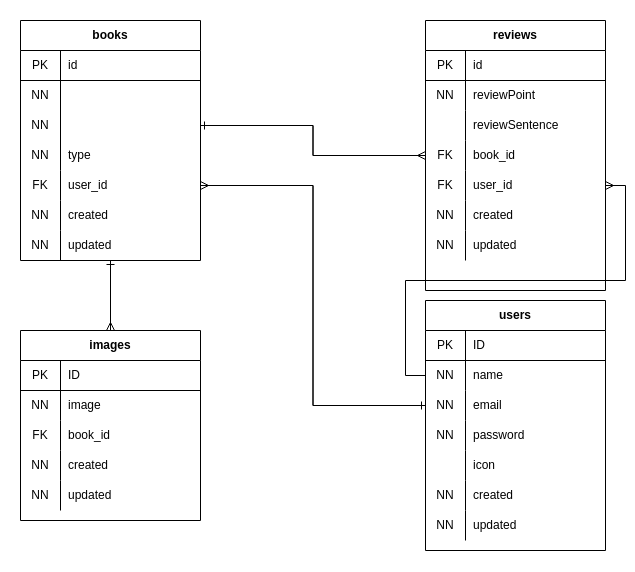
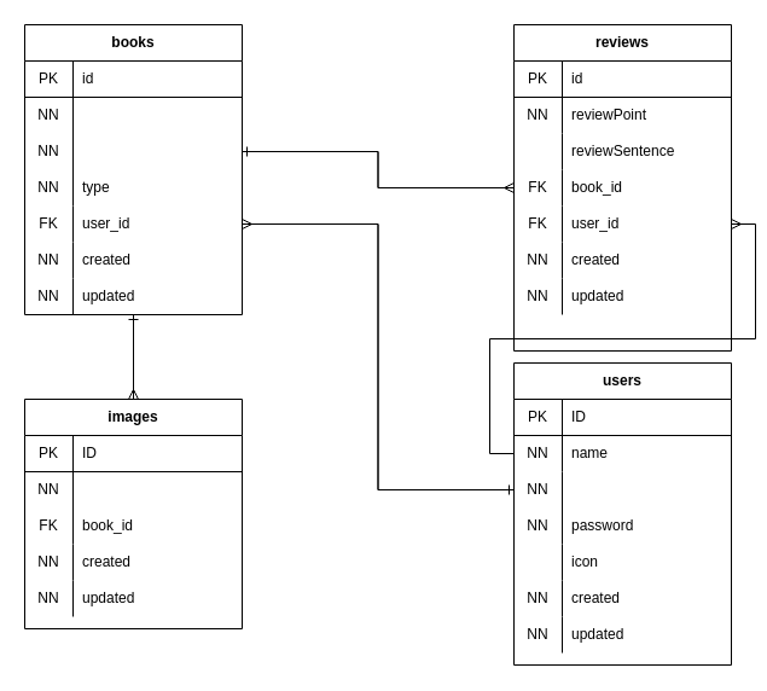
  <mxCell id="0" />
  <mxCell id="1" parent="0" />
  <mxCell id="2" value="users" style="shape=table;html=1;whiteSpace=wrap;startSize=30;container=1;collapsible=0;childLayout=tableLayout;fixedRows=1;rowLines=0;fontStyle=1;align=center;" parent="1" vertex="1"><mxGeometry x="425" y="300" width="180" height="250" as="geometry" /></mxCell>
  <mxCell id="3" value="" style="shape=partialRectangle;html=1;whiteSpace=wrap;collapsible=0;dropTarget=0;pointerEvents=0;fillColor=none;top=0;left=0;bottom=1;right=0;points=[[0,0.5],[1,0.5]];portConstraint=eastwest;" parent="2" vertex="1"><mxGeometry y="30" width="180" height="30" as="geometry" /></mxCell>
  <mxCell id="4" value="PK" style="shape=partialRectangle;html=1;whiteSpace=wrap;connectable=0;fillColor=none;top=0;left=0;bottom=0;right=0;overflow=hidden;" parent="3" vertex="1"><mxGeometry width="40" height="30" as="geometry" /></mxCell>
  <mxCell id="5" value="ID" style="shape=partialRectangle;html=1;whiteSpace=wrap;connectable=0;fillColor=none;top=0;left=0;bottom=0;right=0;align=left;spacingLeft=6;overflow=hidden;" parent="3" vertex="1"><mxGeometry x="40" width="140" height="30" as="geometry" /></mxCell>
  <mxCell id="6" value="" style="shape=partialRectangle;html=1;whiteSpace=wrap;collapsible=0;dropTarget=0;pointerEvents=0;fillColor=none;top=0;left=0;bottom=0;right=0;points=[[0,0.5],[1,0.5]];portConstraint=eastwest;" parent="2" vertex="1"><mxGeometry y="60" width="180" height="30" as="geometry" /></mxCell>
  <mxCell id="7" value="NN" style="shape=partialRectangle;html=1;whiteSpace=wrap;connectable=0;fillColor=none;top=0;left=0;bottom=0;right=0;overflow=hidden;" parent="6" vertex="1"><mxGeometry width="40" height="30" as="geometry" /></mxCell>
  <mxCell id="8" value="name" style="shape=partialRectangle;html=1;whiteSpace=wrap;connectable=0;fillColor=none;top=0;left=0;bottom=0;right=0;align=left;spacingLeft=6;overflow=hidden;" parent="6" vertex="1"><mxGeometry x="40" width="140" height="30" as="geometry" /></mxCell>
  <mxCell id="9" value="" style="shape=partialRectangle;html=1;whiteSpace=wrap;collapsible=0;dropTarget=0;pointerEvents=0;fillColor=none;top=0;left=0;bottom=0;right=0;points=[[0,0.5],[1,0.5]];portConstraint=eastwest;" parent="2" vertex="1"><mxGeometry y="90" width="180" height="30" as="geometry" /></mxCell>
  <mxCell id="10" value="NN" style="shape=partialRectangle;html=1;whiteSpace=wrap;connectable=0;fillColor=none;top=0;left=0;bottom=0;right=0;overflow=hidden;" parent="9" vertex="1"><mxGeometry width="40" height="30" as="geometry" /></mxCell>
- <mxCell id="11" value="email" style="shape=partialRectangle;html=1;whiteSpace=wrap;connectable=0;fillColor=none;top=0;left=0;bottom=0;right=0;align=left;spacingLeft=6;overflow=hidden;" parent="9" vertex="1"><mxGeometry x="40" width="140" height="30" as="geometry" /></mxCell>
  <mxCell id="12" style="shape=partialRectangle;html=1;whiteSpace=wrap;collapsible=0;dropTarget=0;pointerEvents=0;fillColor=none;top=0;left=0;bottom=0;right=0;points=[[0,0.5],[1,0.5]];portConstraint=eastwest;" parent="2" vertex="1"><mxGeometry y="120" width="180" height="30" as="geometry" /></mxCell>
  <mxCell id="13" value="NN" style="shape=partialRectangle;html=1;whiteSpace=wrap;connectable=0;fillColor=none;top=0;left=0;bottom=0;right=0;overflow=hidden;" parent="12" vertex="1"><mxGeometry width="40" height="30" as="geometry" /></mxCell>
  <mxCell id="14" value="password" style="shape=partialRectangle;html=1;whiteSpace=wrap;connectable=0;fillColor=none;top=0;left=0;bottom=0;right=0;align=left;spacingLeft=6;overflow=hidden;" parent="12" vertex="1"><mxGeometry x="40" width="140" height="30" as="geometry" /></mxCell>
  <mxCell id="15" style="shape=partialRectangle;html=1;whiteSpace=wrap;collapsible=0;dropTarget=0;pointerEvents=0;fillColor=none;top=0;left=0;bottom=0;right=0;points=[[0,0.5],[1,0.5]];portConstraint=eastwest;" vertex="1" parent="2"><mxGeometry y="150" width="180" height="30" as="geometry" /></mxCell>
  <mxCell id="16" style="shape=partialRectangle;html=1;whiteSpace=wrap;connectable=0;fillColor=none;top=0;left=0;bottom=0;right=0;overflow=hidden;" vertex="1" parent="15"><mxGeometry width="40" height="30" as="geometry" /></mxCell>
  <mxCell id="17" value="icon" style="shape=partialRectangle;html=1;whiteSpace=wrap;connectable=0;fillColor=none;top=0;left=0;bottom=0;right=0;align=left;spacingLeft=6;overflow=hidden;" vertex="1" parent="15"><mxGeometry x="40" width="140" height="30" as="geometry" /></mxCell>
  <mxCell id="18" style="shape=partialRectangle;html=1;whiteSpace=wrap;collapsible=0;dropTarget=0;pointerEvents=0;fillColor=none;top=0;left=0;bottom=0;right=0;points=[[0,0.5],[1,0.5]];portConstraint=eastwest;" parent="2" vertex="1"><mxGeometry y="180" width="180" height="30" as="geometry" /></mxCell>
  <mxCell id="19" value="NN" style="shape=partialRectangle;html=1;whiteSpace=wrap;connectable=0;fillColor=none;top=0;left=0;bottom=0;right=0;overflow=hidden;" parent="18" vertex="1"><mxGeometry width="40" height="30" as="geometry" /></mxCell>
  <mxCell id="20" value="created" style="shape=partialRectangle;html=1;whiteSpace=wrap;connectable=0;fillColor=none;top=0;left=0;bottom=0;right=0;align=left;spacingLeft=6;overflow=hidden;" parent="18" vertex="1"><mxGeometry x="40" width="140" height="30" as="geometry" /></mxCell>
  <mxCell id="21" style="shape=partialRectangle;html=1;whiteSpace=wrap;collapsible=0;dropTarget=0;pointerEvents=0;fillColor=none;top=0;left=0;bottom=0;right=0;points=[[0,0.5],[1,0.5]];portConstraint=eastwest;" parent="2" vertex="1"><mxGeometry y="210" width="180" height="30" as="geometry" /></mxCell>
  <mxCell id="22" value="&lt;span&gt;NN&lt;/span&gt;" style="shape=partialRectangle;html=1;whiteSpace=wrap;connectable=0;fillColor=none;top=0;left=0;bottom=0;right=0;overflow=hidden;" parent="21" vertex="1"><mxGeometry width="40" height="30" as="geometry" /></mxCell>
  <mxCell id="23" value="updated" style="shape=partialRectangle;html=1;whiteSpace=wrap;connectable=0;fillColor=none;top=0;left=0;bottom=0;right=0;align=left;spacingLeft=6;overflow=hidden;" parent="21" vertex="1"><mxGeometry x="40" width="140" height="30" as="geometry" /></mxCell>
  <mxCell id="24" style="edgeStyle=orthogonalEdgeStyle;rounded=0;orthogonalLoop=1;jettySize=auto;html=1;entryX=0.5;entryY=0;entryDx=0;entryDy=0;endArrow=ERmany;endFill=0;" parent="1" source="25" target="68" edge="1"><mxGeometry relative="1" as="geometry" /></mxCell>
  <mxCell id="25" value="books" style="shape=table;html=1;whiteSpace=wrap;startSize=30;container=1;collapsible=0;childLayout=tableLayout;fixedRows=1;rowLines=0;fontStyle=1;align=center;" parent="1" vertex="1"><mxGeometry x="20" y="20" width="180" height="240" as="geometry" /></mxCell>
  <mxCell id="26" value="" style="shape=partialRectangle;html=1;whiteSpace=wrap;collapsible=0;dropTarget=0;pointerEvents=0;fillColor=none;top=0;left=0;bottom=1;right=0;points=[[0,0.5],[1,0.5]];portConstraint=eastwest;" parent="25" vertex="1"><mxGeometry y="30" width="180" height="30" as="geometry" /></mxCell>
  <mxCell id="27" value="PK" style="shape=partialRectangle;html=1;whiteSpace=wrap;connectable=0;fillColor=none;top=0;left=0;bottom=0;right=0;overflow=hidden;" parent="26" vertex="1"><mxGeometry width="40" height="30" as="geometry" /></mxCell>
  <mxCell id="28" value="id" style="shape=partialRectangle;html=1;whiteSpace=wrap;connectable=0;fillColor=none;top=0;left=0;bottom=0;right=0;align=left;spacingLeft=6;overflow=hidden;" parent="26" vertex="1"><mxGeometry x="40" width="140" height="30" as="geometry" /></mxCell>
  <mxCell id="29" value="" style="shape=partialRectangle;html=1;whiteSpace=wrap;collapsible=0;dropTarget=0;pointerEvents=0;fillColor=none;top=0;left=0;bottom=0;right=0;points=[[0,0.5],[1,0.5]];portConstraint=eastwest;" parent="25" vertex="1"><mxGeometry y="60" width="180" height="30" as="geometry" /></mxCell>
  <mxCell id="30" value="NN" style="shape=partialRectangle;html=1;whiteSpace=wrap;connectable=0;fillColor=none;top=0;left=0;bottom=0;right=0;overflow=hidden;" parent="29" vertex="1"><mxGeometry width="40" height="30" as="geometry" /></mxCell>
  <mxCell id="31" value="" style="shape=partialRectangle;html=1;whiteSpace=wrap;collapsible=0;dropTarget=0;pointerEvents=0;fillColor=none;top=0;left=0;bottom=0;right=0;points=[[0,0.5],[1,0.5]];portConstraint=eastwest;" parent="25" vertex="1"><mxGeometry y="90" width="180" height="30" as="geometry" /></mxCell>
  <mxCell id="32" value="NN" style="shape=partialRectangle;html=1;whiteSpace=wrap;connectable=0;fillColor=none;top=0;left=0;bottom=0;right=0;overflow=hidden;" parent="31" vertex="1"><mxGeometry width="40" height="30" as="geometry" /></mxCell>
  <mxCell id="33" style="shape=partialRectangle;html=1;whiteSpace=wrap;collapsible=0;dropTarget=0;pointerEvents=0;fillColor=none;top=0;left=0;bottom=0;right=0;points=[[0,0.5],[1,0.5]];portConstraint=eastwest;" parent="25" vertex="1"><mxGeometry y="120" width="180" height="30" as="geometry" /></mxCell>
  <mxCell id="34" value="NN" style="shape=partialRectangle;html=1;whiteSpace=wrap;connectable=0;fillColor=none;top=0;left=0;bottom=0;right=0;overflow=hidden;" parent="33" vertex="1"><mxGeometry width="40" height="30" as="geometry" /></mxCell>
  <mxCell id="35" value="type" style="shape=partialRectangle;html=1;whiteSpace=wrap;connectable=0;fillColor=none;top=0;left=0;bottom=0;right=0;align=left;spacingLeft=6;overflow=hidden;" parent="33" vertex="1"><mxGeometry x="40" width="140" height="30" as="geometry" /></mxCell>
  <mxCell id="36" style="shape=partialRectangle;html=1;whiteSpace=wrap;collapsible=0;dropTarget=0;pointerEvents=0;fillColor=none;top=0;left=0;bottom=0;right=0;points=[[0,0.5],[1,0.5]];portConstraint=eastwest;" parent="25" vertex="1"><mxGeometry y="150" width="180" height="30" as="geometry" /></mxCell>
  <mxCell id="37" value="FK" style="shape=partialRectangle;html=1;whiteSpace=wrap;connectable=0;fillColor=none;top=0;left=0;bottom=0;right=0;overflow=hidden;" parent="36" vertex="1"><mxGeometry width="40" height="30" as="geometry" /></mxCell>
  <mxCell id="38" value="user_id" style="shape=partialRectangle;html=1;whiteSpace=wrap;connectable=0;fillColor=none;top=0;left=0;bottom=0;right=0;align=left;spacingLeft=6;overflow=hidden;" parent="36" vertex="1"><mxGeometry x="40" width="140" height="30" as="geometry" /></mxCell>
  <mxCell id="39" style="shape=partialRectangle;html=1;whiteSpace=wrap;collapsible=0;dropTarget=0;pointerEvents=0;fillColor=none;top=0;left=0;bottom=0;right=0;points=[[0,0.5],[1,0.5]];portConstraint=eastwest;" parent="25" vertex="1"><mxGeometry y="180" width="180" height="30" as="geometry" /></mxCell>
  <mxCell id="40" value="NN" style="shape=partialRectangle;html=1;whiteSpace=wrap;connectable=0;fillColor=none;top=0;left=0;bottom=0;right=0;overflow=hidden;" parent="39" vertex="1"><mxGeometry width="40" height="30" as="geometry" /></mxCell>
  <mxCell id="41" value="created" style="shape=partialRectangle;html=1;whiteSpace=wrap;connectable=0;fillColor=none;top=0;left=0;bottom=0;right=0;align=left;spacingLeft=6;overflow=hidden;" parent="39" vertex="1"><mxGeometry x="40" width="140" height="30" as="geometry" /></mxCell>
  <mxCell id="42" style="shape=partialRectangle;html=1;whiteSpace=wrap;collapsible=0;dropTarget=0;pointerEvents=0;fillColor=none;top=0;left=0;bottom=0;right=0;points=[[0,0.5],[1,0.5]];portConstraint=eastwest;" parent="25" vertex="1"><mxGeometry y="210" width="180" height="30" as="geometry" /></mxCell>
  <mxCell id="43" value="&lt;span&gt;NN&lt;/span&gt;" style="shape=partialRectangle;html=1;whiteSpace=wrap;connectable=0;fillColor=none;top=0;left=0;bottom=0;right=0;overflow=hidden;" parent="42" vertex="1"><mxGeometry width="40" height="30" as="geometry" /></mxCell>
  <mxCell id="44" value="updated" style="shape=partialRectangle;html=1;whiteSpace=wrap;connectable=0;fillColor=none;top=0;left=0;bottom=0;right=0;align=left;spacingLeft=6;overflow=hidden;" parent="42" vertex="1"><mxGeometry x="40" width="140" height="30" as="geometry" /></mxCell>
  <mxCell id="45" value="reviews" style="shape=table;html=1;whiteSpace=wrap;startSize=30;container=1;collapsible=0;childLayout=tableLayout;fixedRows=1;rowLines=0;fontStyle=1;align=center;" parent="1" vertex="1"><mxGeometry x="425" y="20" width="180" height="270" as="geometry" /></mxCell>
  <mxCell id="46" value="" style="shape=partialRectangle;html=1;whiteSpace=wrap;collapsible=0;dropTarget=0;pointerEvents=0;fillColor=none;top=0;left=0;bottom=1;right=0;points=[[0,0.5],[1,0.5]];portConstraint=eastwest;" parent="45" vertex="1"><mxGeometry y="30" width="180" height="30" as="geometry" /></mxCell>
  <mxCell id="47" value="PK" style="shape=partialRectangle;html=1;whiteSpace=wrap;connectable=0;fillColor=none;top=0;left=0;bottom=0;right=0;overflow=hidden;" parent="46" vertex="1"><mxGeometry width="40" height="30" as="geometry" /></mxCell>
  <mxCell id="48" value="id" style="shape=partialRectangle;html=1;whiteSpace=wrap;connectable=0;fillColor=none;top=0;left=0;bottom=0;right=0;align=left;spacingLeft=6;overflow=hidden;" parent="46" vertex="1"><mxGeometry x="40" width="140" height="30" as="geometry" /></mxCell>
  <mxCell id="49" value="" style="shape=partialRectangle;html=1;whiteSpace=wrap;collapsible=0;dropTarget=0;pointerEvents=0;fillColor=none;top=0;left=0;bottom=0;right=0;points=[[0,0.5],[1,0.5]];portConstraint=eastwest;" parent="45" vertex="1"><mxGeometry y="60" width="180" height="30" as="geometry" /></mxCell>
  <mxCell id="50" value="NN" style="shape=partialRectangle;html=1;whiteSpace=wrap;connectable=0;fillColor=none;top=0;left=0;bottom=0;right=0;overflow=hidden;" parent="49" vertex="1"><mxGeometry width="40" height="30" as="geometry" /></mxCell>
  <mxCell id="51" value="reviewPoint" style="shape=partialRectangle;html=1;whiteSpace=wrap;connectable=0;fillColor=none;top=0;left=0;bottom=0;right=0;align=left;spacingLeft=6;overflow=hidden;" parent="49" vertex="1"><mxGeometry x="40" width="140" height="30" as="geometry" /></mxCell>
  <mxCell id="52" style="shape=partialRectangle;html=1;whiteSpace=wrap;collapsible=0;dropTarget=0;pointerEvents=0;fillColor=none;top=0;left=0;bottom=0;right=0;points=[[0,0.5],[1,0.5]];portConstraint=eastwest;" parent="45" vertex="1"><mxGeometry y="90" width="180" height="30" as="geometry" /></mxCell>
  <mxCell id="53" style="shape=partialRectangle;html=1;whiteSpace=wrap;connectable=0;fillColor=none;top=0;left=0;bottom=0;right=0;overflow=hidden;" parent="52" vertex="1"><mxGeometry width="40" height="30" as="geometry" /></mxCell>
  <mxCell id="54" value="reviewSentence" style="shape=partialRectangle;html=1;whiteSpace=wrap;connectable=0;fillColor=none;top=0;left=0;bottom=0;right=0;align=left;spacingLeft=6;overflow=hidden;" parent="52" vertex="1"><mxGeometry x="40" width="140" height="30" as="geometry" /></mxCell>
  <mxCell id="55" value="" style="shape=partialRectangle;html=1;whiteSpace=wrap;collapsible=0;dropTarget=0;pointerEvents=0;fillColor=none;top=0;left=0;bottom=0;right=0;points=[[0,0.5],[1,0.5]];portConstraint=eastwest;" parent="45" vertex="1"><mxGeometry y="120" width="180" height="30" as="geometry" /></mxCell>
  <mxCell id="56" value="FK" style="shape=partialRectangle;html=1;whiteSpace=wrap;connectable=0;fillColor=none;top=0;left=0;bottom=0;right=0;overflow=hidden;" parent="55" vertex="1"><mxGeometry width="40" height="30" as="geometry" /></mxCell>
  <mxCell id="57" value="book_id" style="shape=partialRectangle;html=1;whiteSpace=wrap;connectable=0;fillColor=none;top=0;left=0;bottom=0;right=0;align=left;spacingLeft=6;overflow=hidden;" parent="55" vertex="1"><mxGeometry x="40" width="140" height="30" as="geometry" /></mxCell>
  <mxCell id="58" style="shape=partialRectangle;html=1;whiteSpace=wrap;collapsible=0;dropTarget=0;pointerEvents=0;fillColor=none;top=0;left=0;bottom=0;right=0;points=[[0,0.5],[1,0.5]];portConstraint=eastwest;" parent="45" vertex="1"><mxGeometry y="150" width="180" height="30" as="geometry" /></mxCell>
  <mxCell id="59" value="FK" style="shape=partialRectangle;html=1;whiteSpace=wrap;connectable=0;fillColor=none;top=0;left=0;bottom=0;right=0;overflow=hidden;" parent="58" vertex="1"><mxGeometry width="40" height="30" as="geometry" /></mxCell>
  <mxCell id="60" value="user_id" style="shape=partialRectangle;html=1;whiteSpace=wrap;connectable=0;fillColor=none;top=0;left=0;bottom=0;right=0;align=left;spacingLeft=6;overflow=hidden;" parent="58" vertex="1"><mxGeometry x="40" width="140" height="30" as="geometry" /></mxCell>
  <mxCell id="61" style="shape=partialRectangle;html=1;whiteSpace=wrap;collapsible=0;dropTarget=0;pointerEvents=0;fillColor=none;top=0;left=0;bottom=0;right=0;points=[[0,0.5],[1,0.5]];portConstraint=eastwest;" parent="45" vertex="1"><mxGeometry y="180" width="180" height="30" as="geometry" /></mxCell>
  <mxCell id="62" value="NN" style="shape=partialRectangle;html=1;whiteSpace=wrap;connectable=0;fillColor=none;top=0;left=0;bottom=0;right=0;overflow=hidden;" parent="61" vertex="1"><mxGeometry width="40" height="30" as="geometry" /></mxCell>
  <mxCell id="63" value="created" style="shape=partialRectangle;html=1;whiteSpace=wrap;connectable=0;fillColor=none;top=0;left=0;bottom=0;right=0;align=left;spacingLeft=6;overflow=hidden;" parent="61" vertex="1"><mxGeometry x="40" width="140" height="30" as="geometry" /></mxCell>
  <mxCell id="64" style="shape=partialRectangle;html=1;whiteSpace=wrap;collapsible=0;dropTarget=0;pointerEvents=0;fillColor=none;top=0;left=0;bottom=0;right=0;points=[[0,0.5],[1,0.5]];portConstraint=eastwest;" parent="45" vertex="1"><mxGeometry y="210" width="180" height="30" as="geometry" /></mxCell>
  <mxCell id="65" value="&lt;span&gt;NN&lt;/span&gt;" style="shape=partialRectangle;html=1;whiteSpace=wrap;connectable=0;fillColor=none;top=0;left=0;bottom=0;right=0;overflow=hidden;" parent="64" vertex="1"><mxGeometry width="40" height="30" as="geometry" /></mxCell>
  <mxCell id="66" value="updated" style="shape=partialRectangle;html=1;whiteSpace=wrap;connectable=0;fillColor=none;top=0;left=0;bottom=0;right=0;align=left;spacingLeft=6;overflow=hidden;" parent="64" vertex="1"><mxGeometry x="40" width="140" height="30" as="geometry" /></mxCell>
  <mxCell id="67" style="edgeStyle=orthogonalEdgeStyle;rounded=0;orthogonalLoop=1;jettySize=auto;html=1;entryX=0.5;entryY=1;entryDx=0;entryDy=0;endArrow=ERone;endFill=0;" parent="1" source="68" target="25" edge="1"><mxGeometry relative="1" as="geometry" /></mxCell>
  <mxCell id="68" value="images" style="shape=table;html=1;whiteSpace=wrap;startSize=30;container=1;collapsible=0;childLayout=tableLayout;fixedRows=1;rowLines=0;fontStyle=1;align=center;" parent="1" vertex="1"><mxGeometry x="20" y="330" width="180" height="190" as="geometry" /></mxCell>
  <mxCell id="69" value="" style="shape=partialRectangle;html=1;whiteSpace=wrap;collapsible=0;dropTarget=0;pointerEvents=0;fillColor=none;top=0;left=0;bottom=1;right=0;points=[[0,0.5],[1,0.5]];portConstraint=eastwest;" parent="68" vertex="1"><mxGeometry y="30" width="180" height="30" as="geometry" /></mxCell>
  <mxCell id="70" value="PK" style="shape=partialRectangle;html=1;whiteSpace=wrap;connectable=0;fillColor=none;top=0;left=0;bottom=0;right=0;overflow=hidden;" parent="69" vertex="1"><mxGeometry width="40" height="30" as="geometry" /></mxCell>
  <mxCell id="71" value="ID" style="shape=partialRectangle;html=1;whiteSpace=wrap;connectable=0;fillColor=none;top=0;left=0;bottom=0;right=0;align=left;spacingLeft=6;overflow=hidden;" parent="69" vertex="1"><mxGeometry x="40" width="140" height="30" as="geometry" /></mxCell>
  <mxCell id="72" value="" style="shape=partialRectangle;html=1;whiteSpace=wrap;collapsible=0;dropTarget=0;pointerEvents=0;fillColor=none;top=0;left=0;bottom=0;right=0;points=[[0,0.5],[1,0.5]];portConstraint=eastwest;" parent="68" vertex="1"><mxGeometry y="60" width="180" height="30" as="geometry" /></mxCell>
  <mxCell id="73" value="NN" style="shape=partialRectangle;html=1;whiteSpace=wrap;connectable=0;fillColor=none;top=0;left=0;bottom=0;right=0;overflow=hidden;" parent="72" vertex="1"><mxGeometry width="40" height="30" as="geometry" /></mxCell>
- <mxCell id="74" value="image" style="shape=partialRectangle;html=1;whiteSpace=wrap;connectable=0;fillColor=none;top=0;left=0;bottom=0;right=0;align=left;spacingLeft=6;overflow=hidden;" parent="72" vertex="1"><mxGeometry x="40" width="140" height="30" as="geometry" /></mxCell>
  <mxCell id="75" value="" style="shape=partialRectangle;html=1;whiteSpace=wrap;collapsible=0;dropTarget=0;pointerEvents=0;fillColor=none;top=0;left=0;bottom=0;right=0;points=[[0,0.5],[1,0.5]];portConstraint=eastwest;" parent="68" vertex="1"><mxGeometry y="90" width="180" height="30" as="geometry" /></mxCell>
  <mxCell id="76" value="FK" style="shape=partialRectangle;html=1;whiteSpace=wrap;connectable=0;fillColor=none;top=0;left=0;bottom=0;right=0;overflow=hidden;" parent="75" vertex="1"><mxGeometry width="40" height="30" as="geometry" /></mxCell>
  <mxCell id="77" value="book_id" style="shape=partialRectangle;html=1;whiteSpace=wrap;connectable=0;fillColor=none;top=0;left=0;bottom=0;right=0;align=left;spacingLeft=6;overflow=hidden;" parent="75" vertex="1"><mxGeometry x="40" width="140" height="30" as="geometry" /></mxCell>
  <mxCell id="78" style="shape=partialRectangle;html=1;whiteSpace=wrap;collapsible=0;dropTarget=0;pointerEvents=0;fillColor=none;top=0;left=0;bottom=0;right=0;points=[[0,0.5],[1,0.5]];portConstraint=eastwest;" parent="68" vertex="1"><mxGeometry y="120" width="180" height="30" as="geometry" /></mxCell>
  <mxCell id="79" value="NN" style="shape=partialRectangle;html=1;whiteSpace=wrap;connectable=0;fillColor=none;top=0;left=0;bottom=0;right=0;overflow=hidden;" parent="78" vertex="1"><mxGeometry width="40" height="30" as="geometry" /></mxCell>
  <mxCell id="80" value="created" style="shape=partialRectangle;html=1;whiteSpace=wrap;connectable=0;fillColor=none;top=0;left=0;bottom=0;right=0;align=left;spacingLeft=6;overflow=hidden;" parent="78" vertex="1"><mxGeometry x="40" width="140" height="30" as="geometry" /></mxCell>
  <mxCell id="81" style="shape=partialRectangle;html=1;whiteSpace=wrap;collapsible=0;dropTarget=0;pointerEvents=0;fillColor=none;top=0;left=0;bottom=0;right=0;points=[[0,0.5],[1,0.5]];portConstraint=eastwest;" parent="68" vertex="1"><mxGeometry y="150" width="180" height="30" as="geometry" /></mxCell>
  <mxCell id="82" value="&lt;span&gt;NN&lt;/span&gt;" style="shape=partialRectangle;html=1;whiteSpace=wrap;connectable=0;fillColor=none;top=0;left=0;bottom=0;right=0;overflow=hidden;" parent="81" vertex="1"><mxGeometry width="40" height="30" as="geometry" /></mxCell>
  <mxCell id="83" value="updated" style="shape=partialRectangle;html=1;whiteSpace=wrap;connectable=0;fillColor=none;top=0;left=0;bottom=0;right=0;align=left;spacingLeft=6;overflow=hidden;" parent="81" vertex="1"><mxGeometry x="40" width="140" height="30" as="geometry" /></mxCell>
  <mxCell id="84" style="edgeStyle=orthogonalEdgeStyle;rounded=0;orthogonalLoop=1;jettySize=auto;html=1;entryX=1;entryY=0.5;entryDx=0;entryDy=0;endArrow=ERone;endFill=0;" parent="1" source="55" target="31" edge="1"><mxGeometry relative="1" as="geometry" /></mxCell>
  <mxCell id="85" style="edgeStyle=orthogonalEdgeStyle;rounded=0;orthogonalLoop=1;jettySize=auto;html=1;entryX=0;entryY=0.5;entryDx=0;entryDy=0;endArrow=ERmany;endFill=0;" parent="1" source="31" target="55" edge="1"><mxGeometry relative="1" as="geometry" /></mxCell>
  <mxCell id="86" style="edgeStyle=orthogonalEdgeStyle;rounded=0;orthogonalLoop=1;jettySize=auto;html=1;entryX=1;entryY=0.5;entryDx=0;entryDy=0;endArrow=ERmany;endFill=0;" parent="1" source="6" target="58" edge="1"><mxGeometry relative="1" as="geometry" /></mxCell>
  <mxCell id="87" style="edgeStyle=orthogonalEdgeStyle;rounded=0;orthogonalLoop=1;jettySize=auto;html=1;entryX=0;entryY=0.5;entryDx=0;entryDy=0;endArrow=ERone;endFill=0;" parent="1" source="36" target="9" edge="1"><mxGeometry relative="1" as="geometry" /></mxCell>
  <mxCell id="88" style="edgeStyle=orthogonalEdgeStyle;rounded=0;orthogonalLoop=1;jettySize=auto;html=1;entryX=1;entryY=0.5;entryDx=0;entryDy=0;endArrow=ERmany;endFill=0;" parent="1" source="9" target="36" edge="1"><mxGeometry relative="1" as="geometry" /></mxCell>
